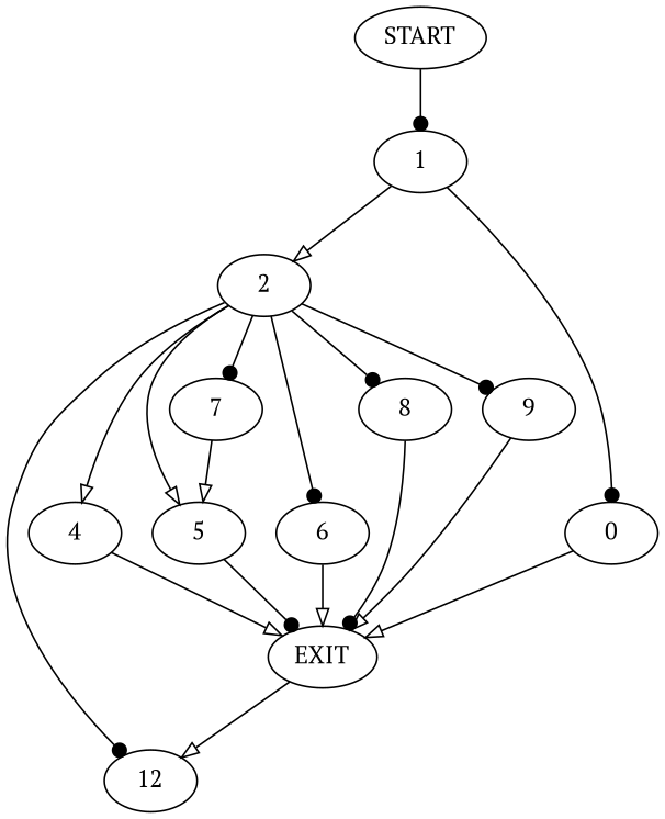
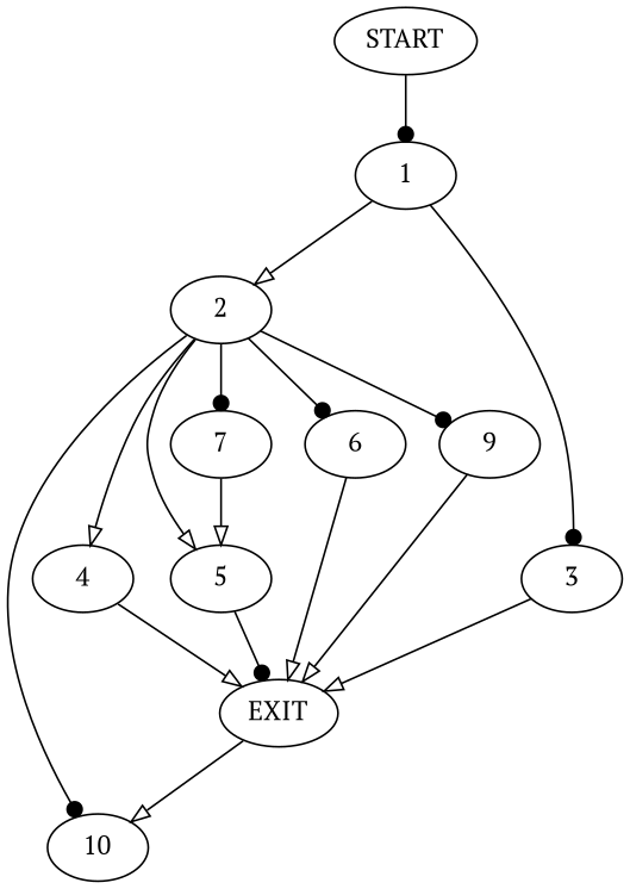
  digraph {
    fontname="PT Serif"
    node [fontname="PT Serif"]
    edge [arrowhead=dot fontname="PT Serif"]
    n1 [label=START]
    1
    2
-   3 [label=0]
+   3
    n5 [label=EXIT]
-   10 [label=12]
+   10
    4
    5
    6
    7
-   8
    9
    n1 -> 1
    1 -> 2 [arrowhead=onormal]
    1 -> 3
    2 -> 10
    2 -> 4 [arrowhead=onormal]
    2 -> 5 [arrowhead=onormal]
    2 -> 6
    2 -> 7
-   2 -> 8
    2 -> 9
    3 -> n5 [arrowhead=onormal]
    n5 -> 10 [arrowhead=onormal]
    4 -> n5 [arrowhead=onormal]
    5 -> n5
    6 -> n5 [arrowhead=onormal]
    7 -> 5 [arrowhead=onormal]
-   8 -> n5
    9 -> n5 [arrowhead=onormal]
  }
